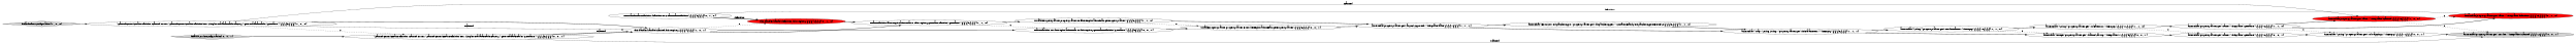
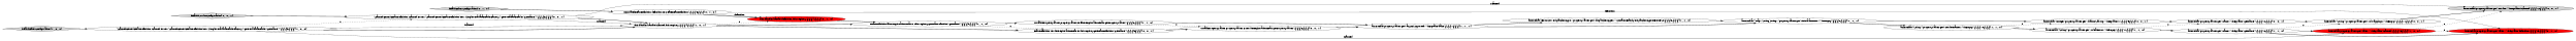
  digraph {
    rankdir=LR
    node [fillcolor=white shape=ellipse style=filled]
    edge [style=bold]
    n1 [label="MutablePropertyValues propertyValues = filterRegistrationBean.getPropertyValues()@@@6@@@['1', '1', '0']"]
    n2 [label="MutablePropertyValues propertyValues = servletRegistrationBean.getPropertyValues()@@@6@@@['0', '0', '1']"]
    n3 [label="assertThat(propertyValues.get(\"asyncSupported\")).isEqualTo(false)@@@7@@@['1', '1', '1']"]
    n4 [label="assertThat((String(()propertyValues.get(\"urlMappings\")).isEmpty()@@@11@@@['0', '0', '1']"]
    n5 [fillcolor=lightgray label="assertThat(propertyValues.get(\"servlet\")).isEqualTo(scanned)@@@12@@@['0', '0', '1']"]
    n6 [fillcolor=lightgray label="defaultServletConfiguration['0', '0', '1']" shape=diamond]
    n7 [label="ScannedGenericBeanDefinition scanned = new ScannedGenericBeanDefinition(new SimpleMetadataReaderFactory().getMetadataReader(.getName()))@@@3@@@['0', '0', '1']"]
+   n8 [fillcolor=lightgray label="defaultFilterConfiguration['0', '1', '0']" shape=diamond]
    n9 [label="AnnotatedBeanDefinition definition = createBeanDefinition()@@@3@@@['0', '1', '0']"]
    n10 [label="assertThat((EnumSet<DispatcherType>)propertyValues.get(\"dispatcherTypes\")).containsExactly(DispatcherType.REQUEST)@@@8@@@['1', '1', '0']"]
    n11 [label="assertThat(((Map<String,String>)propertyValues.get(\"initParameters\"))).isEmpty()@@@8@@@['1', '1', '1']"]
    n12 [fillcolor=red label="assertThat(propertyValues.get(\"filter\")).isEqualTo(scanned)@@@13@@@['1', '0', '0']"]
    n13 [fillcolor=red label="assertThat(propertyValues.get(\"filter\")).isEqualTo(definition)@@@13@@@['0', '1', '0']"]
    n14 [label="assertThat(propertyValues.get(\"name\")).isEqualTo(.getName())@@@10@@@['0', '0', '1']"]
    n15 [fillcolor=red label="this.handler.handle(definition,this.registry)@@@4@@@['0', '1', '0']"]
    n16 [label="BeanDefinition filterRegistrationBean = this.registry.getBeanDefinition(.getName())@@@5@@@['1', '1', '0']"]
    n17 [label="assertThat((Integer)propertyValues.get(\"loadOnStartup\")).isEqualTo(-1)@@@9@@@['0', '0', '1']"]
    n18 [fillcolor=lightgray label="defaultFilterConfiguration['1', '0', '0']" shape=diamond]
    n19 [label="ScannedGenericBeanDefinition scanned = new ScannedGenericBeanDefinition(new SimpleMetadataReaderFactory().getMetadataReader(.getName()))@@@3@@@['1', '0', '0']"]
    n20 [label="assertThat((String(()propertyValues.get(\"urlPatterns\")).isEmpty()@@@11@@@['1', '1', '0']"]
    n21 [label="assertThat(propertyValues.get(\"name\")).isEqualTo(.getName())@@@12@@@['1', '1', '0']"]
    n22 [label="this.handler.handle(scanned,this.registry)@@@4@@@['1', '0', '1']"]
    n23 [label="BeanDefinition servletRegistrationBean = this.registry.getBeanDefinition(.getName())@@@5@@@['0', '0', '1']"]
    n24 [label="assertThat((String(()propertyValues.get(\"servletNames\")).isEmpty()@@@10@@@['1', '1', '0']"]
    n1 -> n2 [label=0 style=dashed]
    n1 -> n3
    n2 -> n3
    n3 -> n10
    n3 -> n11
    n4 -> n5
    n6 -> n7
    n7 -> n5 [label=scanned style=solid]
    n7 -> n22 [label=scanned style=solid]
    n7 -> n22
+   n8 -> n9
    n9 -> n13 [label=definition style=solid]
    n9 -> n15
    n9 -> n15 [label=definition style=solid]
    n10 -> n11
    n11 -> n17
    n11 -> n24
    n12 -> n5 [label=0 style=dashed]
    n12 -> n13 [label=0 style=dashed]
    n14 -> n4
    n15 -> n16
    n16 -> n1
    n16 -> n23 [label=0 style=dashed]
    n17 -> n14
    n18 -> n19
    n19 -> n7 [label=0 style=dashed]
    n19 -> n12 [label=scanned style=solid]
    n19 -> n22
    n19 -> n22 [label=scanned style=solid]
    n20 -> n14 [label=0 style=dashed]
    n20 -> n21
    n21 -> n4 [label=0 style=dashed]
    n21 -> n12
    n21 -> n13
    n22 -> n15 [label=0 style=dashed]
    n22 -> n16
    n22 -> n23
    n23 -> n2
    n24 -> n17 [label=0 style=dashed]
    n24 -> n20
  }
